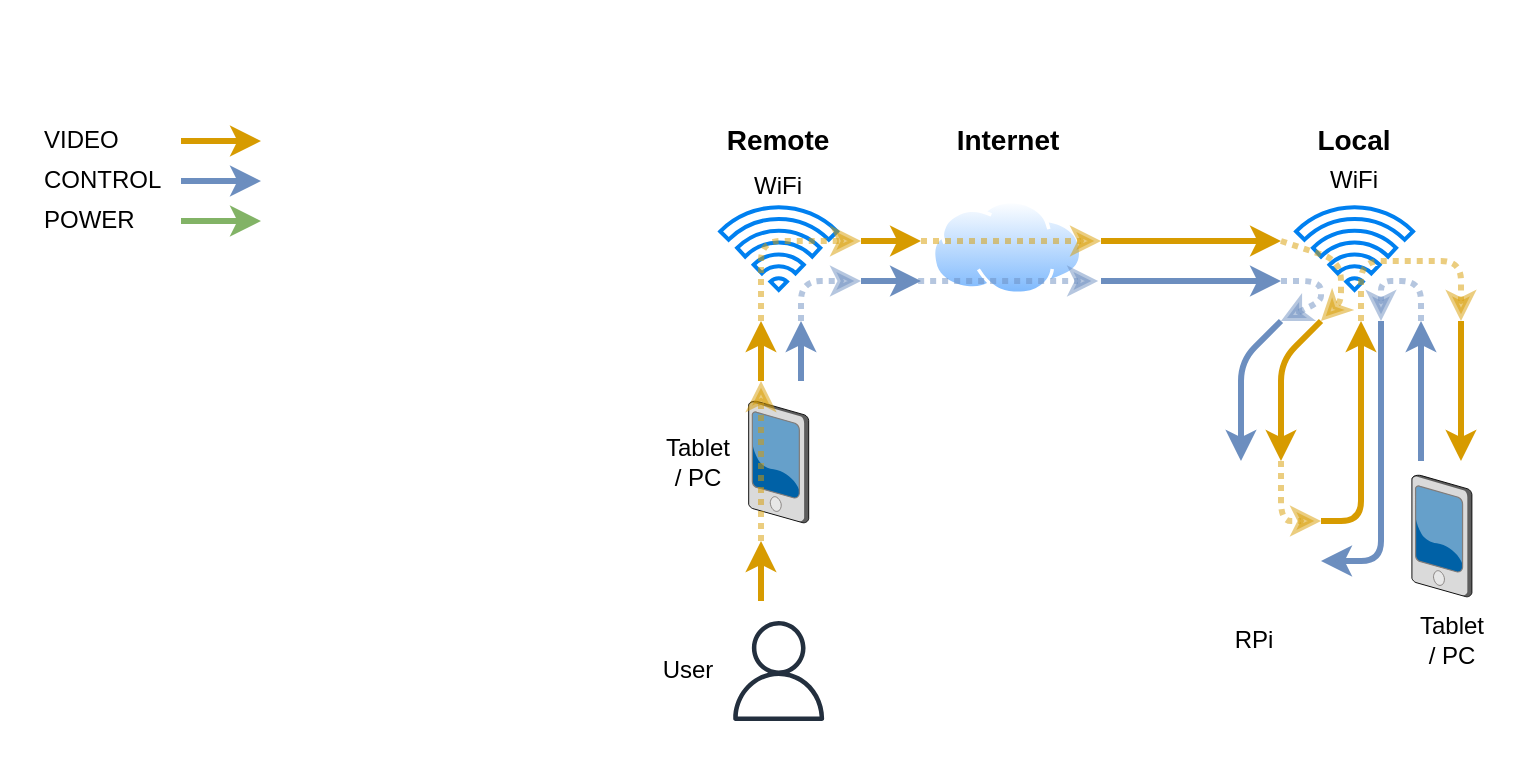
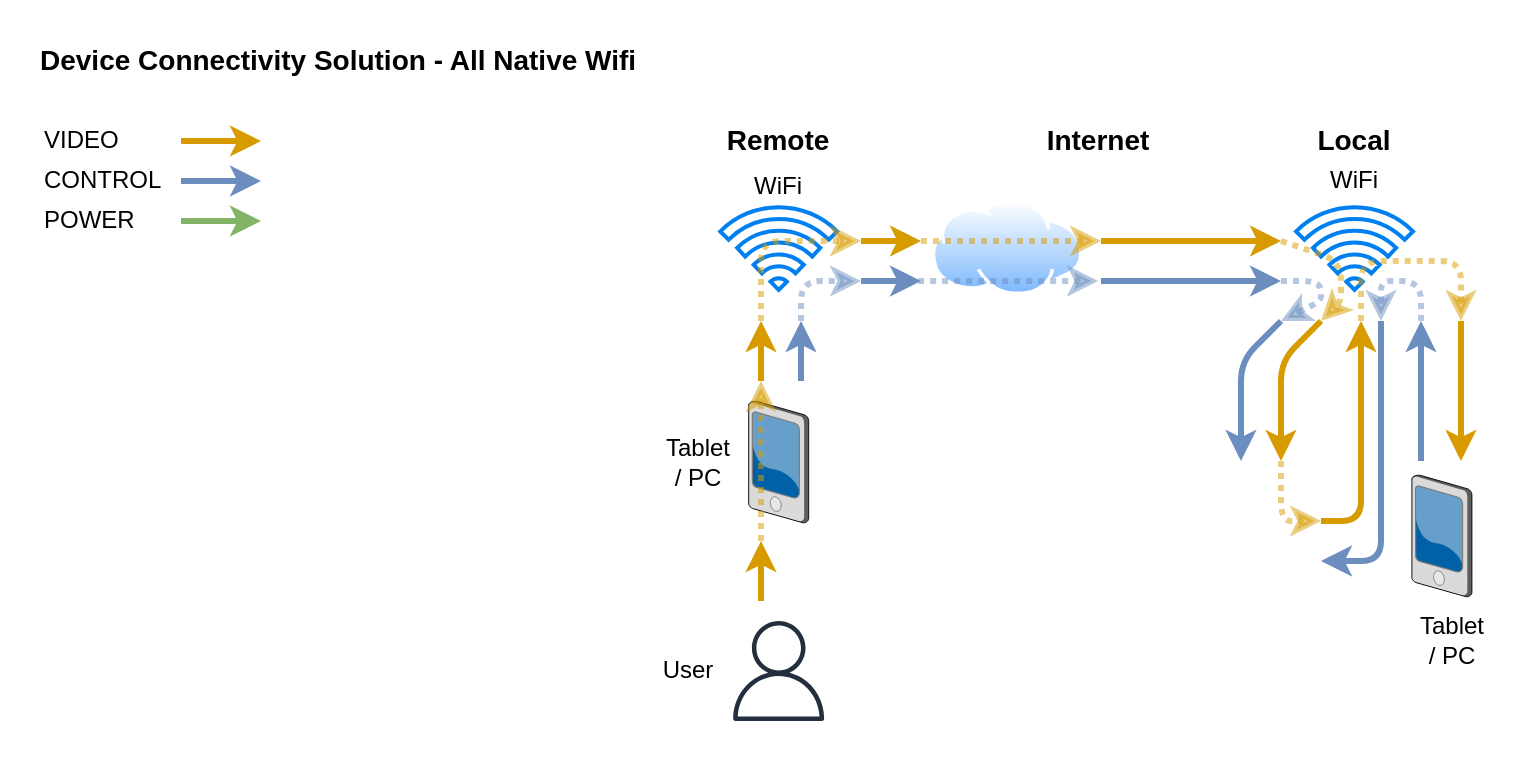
  <mxCell id="0" />
  <mxCell id="1" parent="0" />
  <mxCell id="2" value="" style="verticalLabelPosition=bottom;aspect=fixed;html=1;verticalAlign=top;strokeColor=none;align=center;outlineConnect=0;shape=mxgraph.citrix.pda;" vertex="1" parent="1"><mxGeometry x="705.46" y="237" width="30" height="61" as="geometry" /></mxCell>
  <mxCell id="3" value="" style="verticalLabelPosition=bottom;aspect=fixed;html=1;verticalAlign=top;strokeColor=none;align=center;outlineConnect=0;shape=mxgraph.citrix.pda;" vertex="1" parent="1"><mxGeometry x="373.85" y="200" width="30" height="61" as="geometry" /></mxCell>
  <mxCell id="4" value="" style="outlineConnect=0;fontColor=#232F3E;gradientColor=none;fillColor=#232F3E;strokeColor=none;dashed=0;verticalLabelPosition=bottom;verticalAlign=top;align=center;html=1;fontSize=12;fontStyle=0;aspect=fixed;pointerEvents=1;shape=mxgraph.aws4.user;" vertex="1" parent="1"><mxGeometry x="363.85" y="310" width="50" height="50" as="geometry" /></mxCell>
  <mxCell id="5" value="" style="shape=image;html=1;verticalAlign=top;verticalLabelPosition=bottom;labelBackgroundColor=#ffffff;imageAspect=0;aspect=fixed;image=https://cdn4.iconfinder.com/data/icons/logos-and-brands/512/272_Raspberry_Pi_logo-128.png" vertex="1" parent="1"><mxGeometry x="600" y="240.5" width="54" height="54" as="geometry" /></mxCell>
  <mxCell id="6" value="" style="html=1;verticalLabelPosition=bottom;align=center;labelBackgroundColor=#ffffff;verticalAlign=bottom;strokeWidth=2;strokeColor=#0080F0;shadow=0;dashed=0;shape=mxgraph.ios7.icons.wifi;pointerEvents=1" vertex="1" parent="1"><mxGeometry x="359.63" y="103.08" width="58.45" height="41.33" as="geometry" /></mxCell>
  <mxCell id="7" value="" style="aspect=fixed;perimeter=ellipsePerimeter;html=1;align=center;shadow=0;dashed=0;spacingTop=3;image;image=img/lib/active_directory/internet_cloud.svg;" vertex="1" parent="1"><mxGeometry x="465.88" y="100" width="75.39" height="47.5" as="geometry" /></mxCell>
  <mxCell id="8" value="WiFi" style="text;html=1;strokeColor=none;fillColor=none;align=center;verticalAlign=middle;whiteSpace=wrap;rounded=0;" vertex="1" parent="1"><mxGeometry x="368.85" y="83.08" width="40" height="20" as="geometry" /></mxCell>
- <mxCell id="9" value="Internet" style="text;html=1;strokeColor=none;fillColor=none;align=center;verticalAlign=middle;whiteSpace=wrap;rounded=0;fontSize=14;fontStyle=1" vertex="1" parent="1"><mxGeometry x="483.57" y="60" width="40" height="20" as="geometry" /></mxCell>
+ <mxCell id="9" value="Internet" style="text;html=1;strokeColor=none;fillColor=none;align=center;verticalAlign=middle;whiteSpace=wrap;rounded=0;fontSize=14;fontStyle=1" vertex="1" parent="1"><mxGeometry x="528.57" y="60" width="40" height="20" as="geometry" /></mxCell>
  <mxCell id="10" value="Remote" style="text;html=1;strokeColor=none;fillColor=none;align=center;verticalAlign=middle;whiteSpace=wrap;rounded=0;fontSize=14;fontStyle=1" vertex="1" parent="1"><mxGeometry x="368.85" y="60" width="40" height="20" as="geometry" /></mxCell>
  <mxCell id="11" value="Tablet / PC" style="text;html=1;strokeColor=none;fillColor=none;align=center;verticalAlign=middle;whiteSpace=wrap;rounded=0;" vertex="1" parent="1"><mxGeometry x="328.85" y="220.5" width="40" height="20" as="geometry" /></mxCell>
  <mxCell id="12" value="User" style="text;html=1;strokeColor=none;fillColor=none;align=center;verticalAlign=middle;whiteSpace=wrap;rounded=0;" vertex="1" parent="1"><mxGeometry x="323.85" y="325" width="40" height="20" as="geometry" /></mxCell>
  <mxCell id="13" value="Local" style="text;html=1;strokeColor=none;fillColor=none;align=center;verticalAlign=middle;whiteSpace=wrap;rounded=0;fontSize=14;fontStyle=1" vertex="1" parent="1"><mxGeometry x="656.77" y="60" width="40" height="20" as="geometry" /></mxCell>
  <mxCell id="14" value="Tablet / PC" style="text;html=1;strokeColor=none;fillColor=none;align=center;verticalAlign=middle;whiteSpace=wrap;rounded=0;" vertex="1" parent="1"><mxGeometry x="706" y="310" width="40" height="20" as="geometry" /></mxCell>
+ <mxCell id="15" value="Device Connectivity Solution - All Native Wifi" style="text;html=1;strokeColor=none;fillColor=none;align=left;verticalAlign=middle;whiteSpace=wrap;rounded=0;fontSize=14;fontStyle=1;spacing=0;" vertex="1" parent="1"><mxGeometry x="20" y="20" width="330.75" height="20" as="geometry" /></mxCell>
  <mxCell id="16" value="" style="html=1;verticalLabelPosition=bottom;align=center;labelBackgroundColor=#ffffff;verticalAlign=bottom;strokeWidth=2;strokeColor=#0080F0;shadow=0;dashed=0;shape=mxgraph.ios7.icons.wifi;pointerEvents=1" vertex="1" parent="1"><mxGeometry x="647.55" y="103.08" width="58.45" height="41.33" as="geometry" /></mxCell>
  <mxCell id="17" value="" style="endArrow=classic;html=1;strokeWidth=3;fontSize=14;fillColor=#dae8fc;strokeColor=#6c8ebf;" edge="1" parent="1"><mxGeometry width="50" height="50" relative="1" as="geometry"><mxPoint x="400" y="190" as="sourcePoint" /><mxPoint x="400" y="160" as="targetPoint" /></mxGeometry></mxCell>
  <mxCell id="18" value="" style="endArrow=classic;html=1;strokeWidth=3;fontSize=14;fillColor=#dae8fc;strokeColor=#6c8ebf;" edge="1" parent="1"><mxGeometry width="50" height="50" relative="1" as="geometry"><mxPoint x="430" y="140" as="sourcePoint" /><mxPoint x="460" y="140" as="targetPoint" /></mxGeometry></mxCell>
  <mxCell id="19" value="" style="endArrow=classic;html=1;strokeWidth=3;fontSize=14;fillColor=#dae8fc;strokeColor=#6c8ebf;" edge="1" parent="1"><mxGeometry width="50" height="50" relative="1" as="geometry"><mxPoint x="550" y="140" as="sourcePoint" /><mxPoint x="640" y="140" as="targetPoint" /></mxGeometry></mxCell>
  <mxCell id="20" value="" style="endArrow=classic;html=1;strokeWidth=3;fontSize=14;fillColor=#dae8fc;strokeColor=#6c8ebf;" edge="1" parent="1"><mxGeometry width="50" height="50" relative="1" as="geometry"><mxPoint x="640" y="160" as="sourcePoint" /><mxPoint x="620" y="230" as="targetPoint" /><Array as="points"><mxPoint x="620" y="180" /></Array></mxGeometry></mxCell>
- <mxCell id="21" value="RPi" style="text;html=1;strokeColor=none;fillColor=none;align=center;verticalAlign=middle;whiteSpace=wrap;rounded=0;" vertex="1" parent="1"><mxGeometry x="607" y="310" width="40" height="20" as="geometry" /></mxCell>
  <mxCell id="22" value="WiFi" style="text;html=1;strokeColor=none;fillColor=none;align=center;verticalAlign=middle;whiteSpace=wrap;rounded=0;" vertex="1" parent="1"><mxGeometry x="656.77" y="80" width="40" height="20" as="geometry" /></mxCell>
  <mxCell id="23" value="" style="endArrow=classic;html=1;strokeWidth=3;fontSize=14;fillColor=#ffe6cc;strokeColor=#d79b00;" edge="1" parent="1"><mxGeometry width="50" height="50" relative="1" as="geometry"><mxPoint x="380" y="300" as="sourcePoint" /><mxPoint x="380" y="270" as="targetPoint" /></mxGeometry></mxCell>
  <mxCell id="24" value="" style="endArrow=classic;html=1;strokeWidth=3;fontSize=14;fillColor=#ffe6cc;strokeColor=#d79b00;" edge="1" parent="1"><mxGeometry width="50" height="50" relative="1" as="geometry"><mxPoint x="380" y="190" as="sourcePoint" /><mxPoint x="380" y="160" as="targetPoint" /></mxGeometry></mxCell>
  <mxCell id="25" value="" style="endArrow=classic;html=1;strokeWidth=3;fontSize=14;fillColor=#ffe6cc;strokeColor=#d79b00;" edge="1" parent="1"><mxGeometry width="50" height="50" relative="1" as="geometry"><mxPoint x="430" y="120" as="sourcePoint" /><mxPoint x="460" y="120" as="targetPoint" /></mxGeometry></mxCell>
  <mxCell id="26" value="" style="endArrow=classic;html=1;strokeWidth=3;fontSize=14;fillColor=#ffe6cc;strokeColor=#d79b00;" edge="1" parent="1"><mxGeometry width="50" height="50" relative="1" as="geometry"><mxPoint x="550" y="120" as="sourcePoint" /><mxPoint x="640" y="120" as="targetPoint" /></mxGeometry></mxCell>
  <mxCell id="27" value="" style="endArrow=classic;html=1;strokeWidth=3;fontSize=14;fillColor=#ffe6cc;strokeColor=#d79b00;" edge="1" parent="1"><mxGeometry width="50" height="50" relative="1" as="geometry"><mxPoint x="660" y="160" as="sourcePoint" /><mxPoint x="640" y="230" as="targetPoint" /><Array as="points"><mxPoint x="640" y="180" /></Array></mxGeometry></mxCell>
  <mxCell id="28" value="" style="endArrow=classic;html=1;strokeWidth=3;fontSize=14;fillColor=#ffe6cc;strokeColor=#d79b00;" edge="1" parent="1"><mxGeometry width="50" height="50" relative="1" as="geometry"><mxPoint x="660" y="260" as="sourcePoint" /><mxPoint x="680" y="160" as="targetPoint" /><Array as="points"><mxPoint x="680" y="260" /></Array></mxGeometry></mxCell>
  <mxCell id="29" value="" style="endArrow=classic;html=1;strokeWidth=3;fontSize=14;fillColor=#ffe6cc;strokeColor=#d79b00;" edge="1" parent="1"><mxGeometry width="50" height="50" relative="1" as="geometry"><mxPoint x="730" y="160" as="sourcePoint" /><mxPoint x="730" y="230" as="targetPoint" /></mxGeometry></mxCell>
  <mxCell id="30" value="" style="endArrow=classic;html=1;strokeWidth=3;fontSize=14;fillColor=#dae8fc;strokeColor=#6c8ebf;" edge="1" parent="1"><mxGeometry width="50" height="50" relative="1" as="geometry"><mxPoint x="710" y="230" as="sourcePoint" /><mxPoint x="710" y="160" as="targetPoint" /><Array as="points"><mxPoint x="710" y="180" /></Array></mxGeometry></mxCell>
  <mxCell id="31" value="" style="endArrow=classic;html=1;strokeWidth=3;fontSize=14;fillColor=#dae8fc;strokeColor=#6c8ebf;" edge="1" parent="1"><mxGeometry width="50" height="50" relative="1" as="geometry"><mxPoint x="690" y="160" as="sourcePoint" /><mxPoint x="660" y="280" as="targetPoint" /><Array as="points"><mxPoint x="690" y="280" /></Array></mxGeometry></mxCell>
  <mxCell id="32" value="" style="endArrow=classic;html=1;strokeWidth=3;fontSize=14;fillColor=#ffe6cc;strokeColor=#d79b00;opacity=50;dashed=1;dashPattern=1 1;" edge="1" parent="1"><mxGeometry width="50" height="50" relative="1" as="geometry"><mxPoint x="640" y="120" as="sourcePoint" /><mxPoint x="660" y="160" as="targetPoint" /><Array as="points"><mxPoint x="670" y="130" /><mxPoint x="670" y="150" /></Array></mxGeometry></mxCell>
  <mxCell id="33" value="" style="endArrow=classic;html=1;strokeWidth=3;fontSize=14;fillColor=#ffe6cc;strokeColor=#d79b00;opacity=50;dashed=1;dashPattern=1 1;" edge="1" parent="1"><mxGeometry width="50" height="50" relative="1" as="geometry"><mxPoint x="680" y="160" as="sourcePoint" /><mxPoint x="730" y="160" as="targetPoint" /><Array as="points"><mxPoint x="680" y="130" /><mxPoint x="730" y="130" /></Array></mxGeometry></mxCell>
  <mxCell id="34" value="" style="endArrow=classic;html=1;strokeWidth=3;fontSize=14;fillColor=#dae8fc;strokeColor=#6c8ebf;opacity=50;dashed=1;dashPattern=1 1;" edge="1" parent="1"><mxGeometry width="50" height="50" relative="1" as="geometry"><mxPoint x="710" y="160" as="sourcePoint" /><mxPoint x="690" y="160" as="targetPoint" /><Array as="points"><mxPoint x="710" y="140" /><mxPoint x="690" y="140" /></Array></mxGeometry></mxCell>
  <mxCell id="35" value="" style="endArrow=classic;html=1;strokeWidth=3;fontSize=14;fillColor=#dae8fc;strokeColor=#6c8ebf;opacity=50;dashed=1;dashPattern=1 1;" edge="1" parent="1"><mxGeometry width="50" height="50" relative="1" as="geometry"><mxPoint x="640" y="140" as="sourcePoint" /><mxPoint x="640" y="160" as="targetPoint" /><Array as="points"><mxPoint x="660" y="140" /><mxPoint x="660" y="150" /></Array></mxGeometry></mxCell>
  <mxCell id="36" value="" style="endArrow=classic;html=1;strokeWidth=3;fontSize=14;fillColor=#ffe6cc;strokeColor=#d79b00;opacity=50;dashed=1;dashPattern=1 1;" edge="1" parent="1"><mxGeometry width="50" height="50" relative="1" as="geometry"><mxPoint x="460" y="120" as="sourcePoint" /><mxPoint x="550" y="120" as="targetPoint" /><Array as="points" /></mxGeometry></mxCell>
  <mxCell id="37" value="" style="endArrow=classic;html=1;strokeWidth=3;fontSize=14;fillColor=#ffe6cc;strokeColor=#d79b00;opacity=50;dashed=1;dashPattern=1 1;" edge="1" parent="1"><mxGeometry width="50" height="50" relative="1" as="geometry"><mxPoint x="380" y="160" as="sourcePoint" /><mxPoint x="430" y="120" as="targetPoint" /><Array as="points"><mxPoint x="380" y="120" /></Array></mxGeometry></mxCell>
  <mxCell id="38" value="" style="endArrow=classic;html=1;strokeWidth=3;fontSize=14;fillColor=#ffe6cc;strokeColor=#d79b00;opacity=50;dashed=1;dashPattern=1 1;" edge="1" parent="1"><mxGeometry width="50" height="50" relative="1" as="geometry"><mxPoint x="380" y="270" as="sourcePoint" /><mxPoint x="380" y="190" as="targetPoint" /><Array as="points" /></mxGeometry></mxCell>
  <mxCell id="39" value="" style="endArrow=classic;html=1;strokeWidth=3;fontSize=14;fillColor=#dae8fc;strokeColor=#6c8ebf;opacity=50;dashed=1;dashPattern=1 1;" edge="1" parent="1"><mxGeometry width="50" height="50" relative="1" as="geometry"><mxPoint x="400" y="160" as="sourcePoint" /><mxPoint x="430" y="140" as="targetPoint" /><Array as="points"><mxPoint x="400" y="140" /></Array></mxGeometry></mxCell>
  <mxCell id="40" value="" style="endArrow=classic;html=1;strokeWidth=3;fontSize=14;fillColor=#dae8fc;strokeColor=#6c8ebf;opacity=50;dashed=1;dashPattern=1 1;" edge="1" parent="1"><mxGeometry width="50" height="50" relative="1" as="geometry"><mxPoint x="458.57" y="140" as="sourcePoint" /><mxPoint x="548.57" y="140" as="targetPoint" /><Array as="points" /></mxGeometry></mxCell>
  <mxCell id="41" value="" style="endArrow=classic;html=1;strokeWidth=3;fontSize=14;fillColor=#ffe6cc;strokeColor=#d79b00;opacity=50;dashed=1;dashPattern=1 1;" edge="1" parent="1"><mxGeometry width="50" height="50" relative="1" as="geometry"><mxPoint x="640" y="230" as="sourcePoint" /><mxPoint x="660" y="260" as="targetPoint" /><Array as="points"><mxPoint x="640" y="260" /></Array></mxGeometry></mxCell>
  <mxCell id="42" value="" style="group;align=left;" vertex="1" connectable="0" parent="1"><mxGeometry x="20" y="60" width="100" height="60" as="geometry" /></mxCell>
  <mxCell id="43" value="" style="group" vertex="1" connectable="0" parent="42"><mxGeometry x="20" width="80" height="20" as="geometry" /></mxCell>
  <mxCell id="44" value="" style="endArrow=classic;html=1;fontSize=14;strokeWidth=3;fillColor=#ffe6cc;strokeColor=#d79b00;" edge="1" parent="43"><mxGeometry width="50" height="50" relative="1" as="geometry"><mxPoint x="50" y="10" as="sourcePoint" /><mxPoint x="90" y="10" as="targetPoint" /></mxGeometry></mxCell>
  <mxCell id="45" value="" style="group" vertex="1" connectable="0" parent="42"><mxGeometry x="10" y="20" width="81.15" height="40" as="geometry" /></mxCell>
  <mxCell id="46" value="" style="endArrow=classic;html=1;fontSize=14;strokeWidth=3;fillColor=#dae8fc;strokeColor=#6c8ebf;" edge="1" parent="45"><mxGeometry width="50" height="50" relative="1" as="geometry"><mxPoint x="60" y="10" as="sourcePoint" /><mxPoint x="100" y="10" as="targetPoint" /><Array as="points"><mxPoint x="81.15" y="10" /></Array></mxGeometry></mxCell>
  <mxCell id="47" value="CONTROL" style="text;html=1;strokeColor=none;fillColor=none;align=left;verticalAlign=middle;whiteSpace=wrap;rounded=0;fontSize=12;fontStyle=0" vertex="1" parent="45"><mxGeometry x="-10" width="40" height="20" as="geometry" /></mxCell>
  <mxCell id="48" value="POWER" style="text;html=1;strokeColor=none;fillColor=none;align=left;verticalAlign=middle;whiteSpace=wrap;rounded=0;fontSize=12;fontStyle=0" vertex="1" parent="45"><mxGeometry x="-10" y="20" width="40" height="20" as="geometry" /></mxCell>
  <mxCell id="49" value="" style="group" vertex="1" connectable="0" parent="42"><mxGeometry x="10" y="40" width="81.15" height="20" as="geometry" /></mxCell>
  <mxCell id="50" value="" style="endArrow=classic;html=1;fontSize=14;strokeWidth=3;fillColor=#d5e8d4;strokeColor=#82b366;" edge="1" parent="49"><mxGeometry width="50" height="50" relative="1" as="geometry"><mxPoint x="60" y="10" as="sourcePoint" /><mxPoint x="100" y="10" as="targetPoint" /><Array as="points"><mxPoint x="81.15" y="10" /></Array></mxGeometry></mxCell>
  <mxCell id="51" value="VIDEO" style="text;html=1;strokeColor=none;fillColor=none;align=left;verticalAlign=middle;whiteSpace=wrap;rounded=0;fontSize=12;fontStyle=0" vertex="1" parent="42"><mxGeometry width="40" height="20" as="geometry" /></mxCell>
